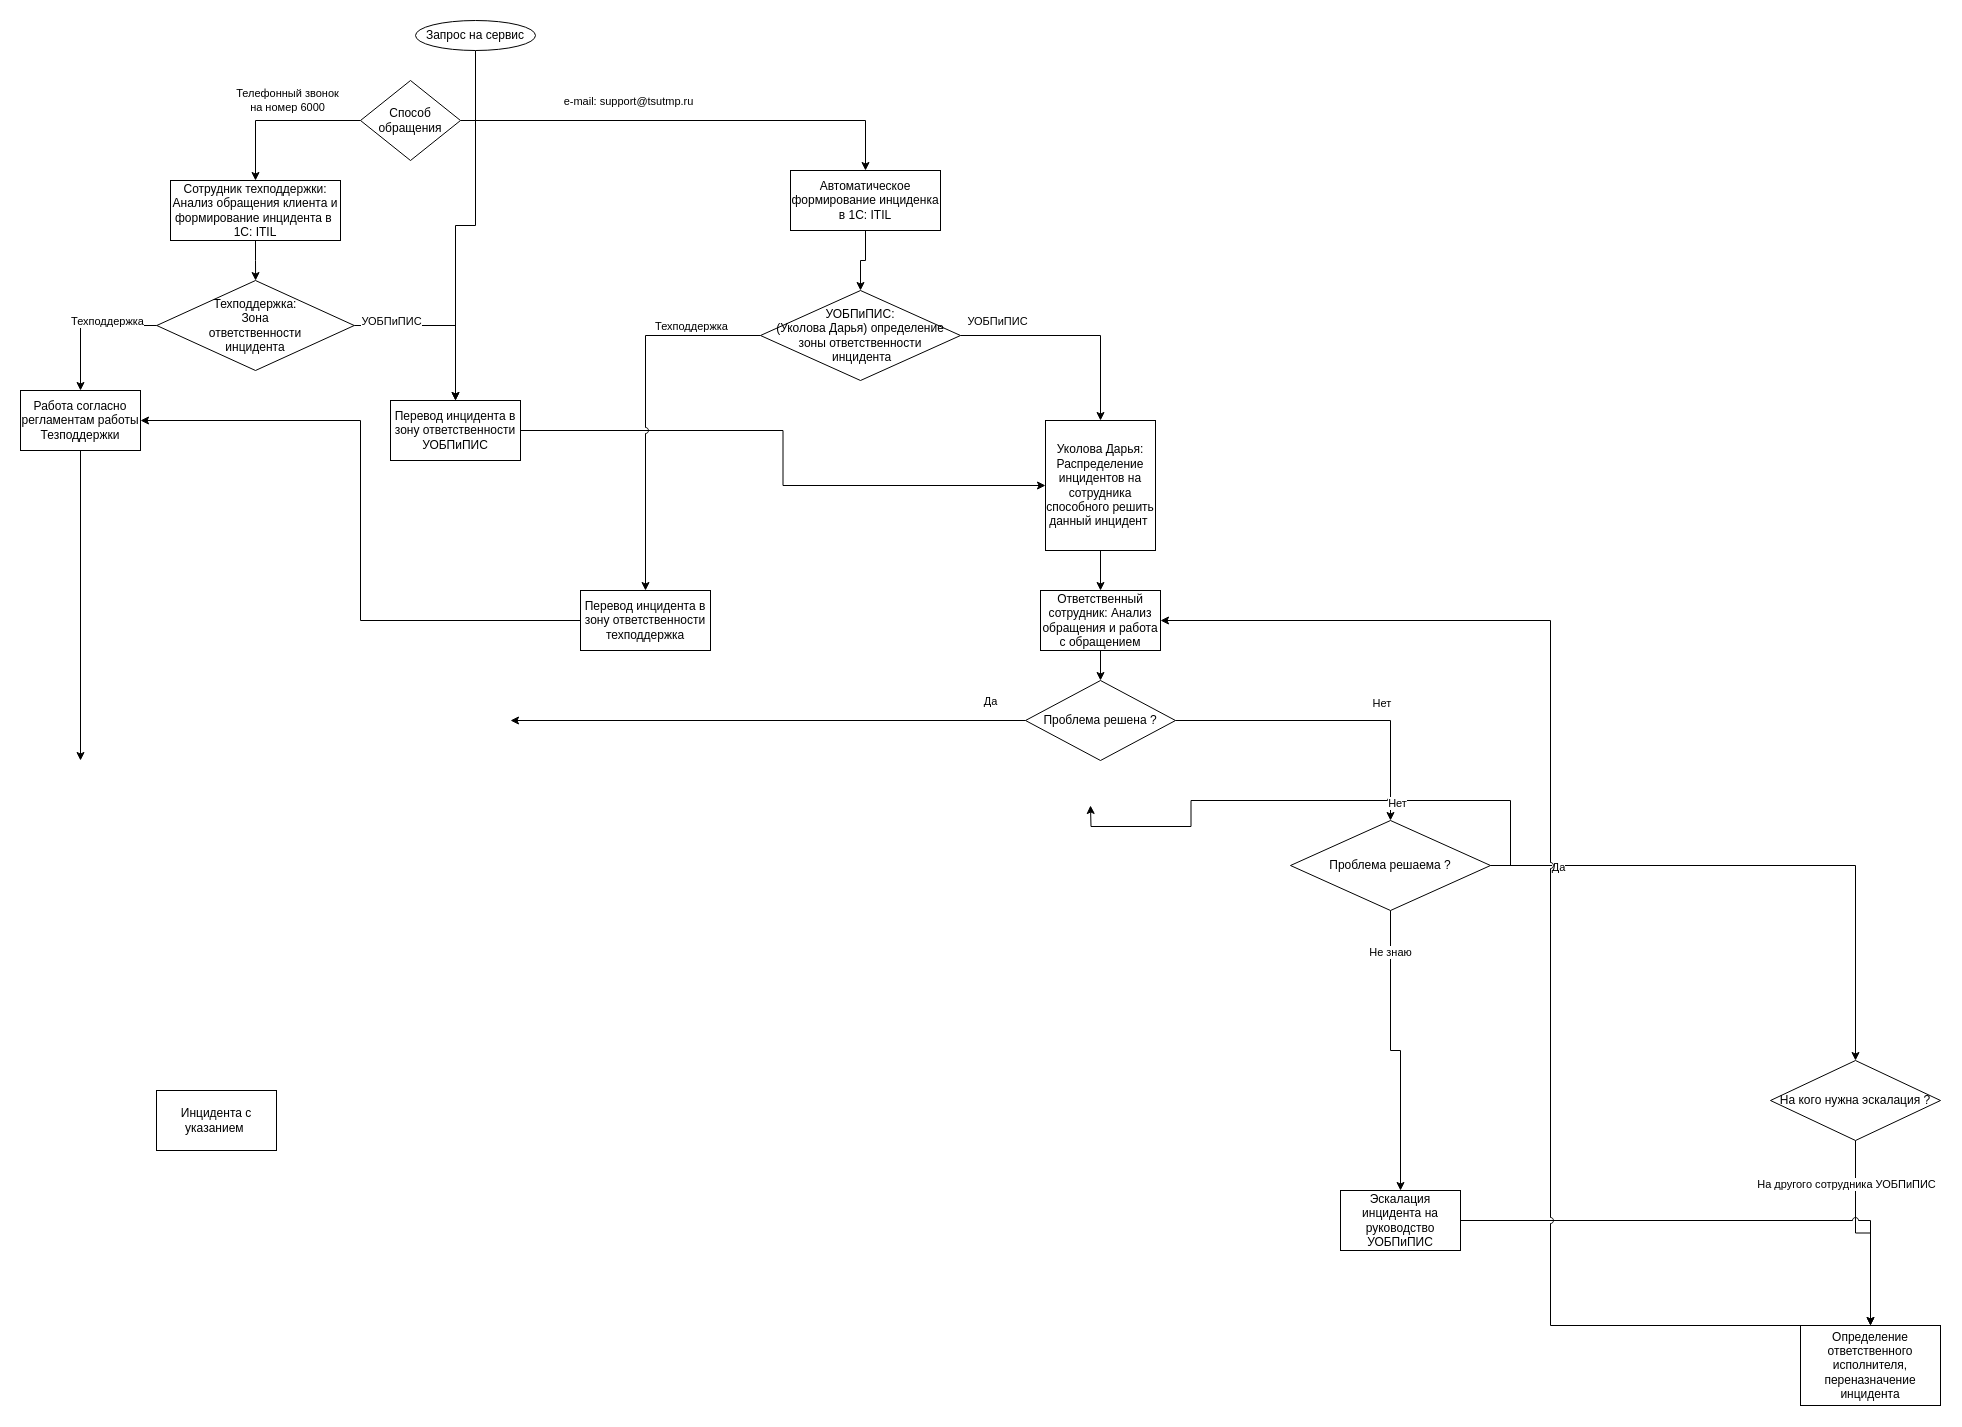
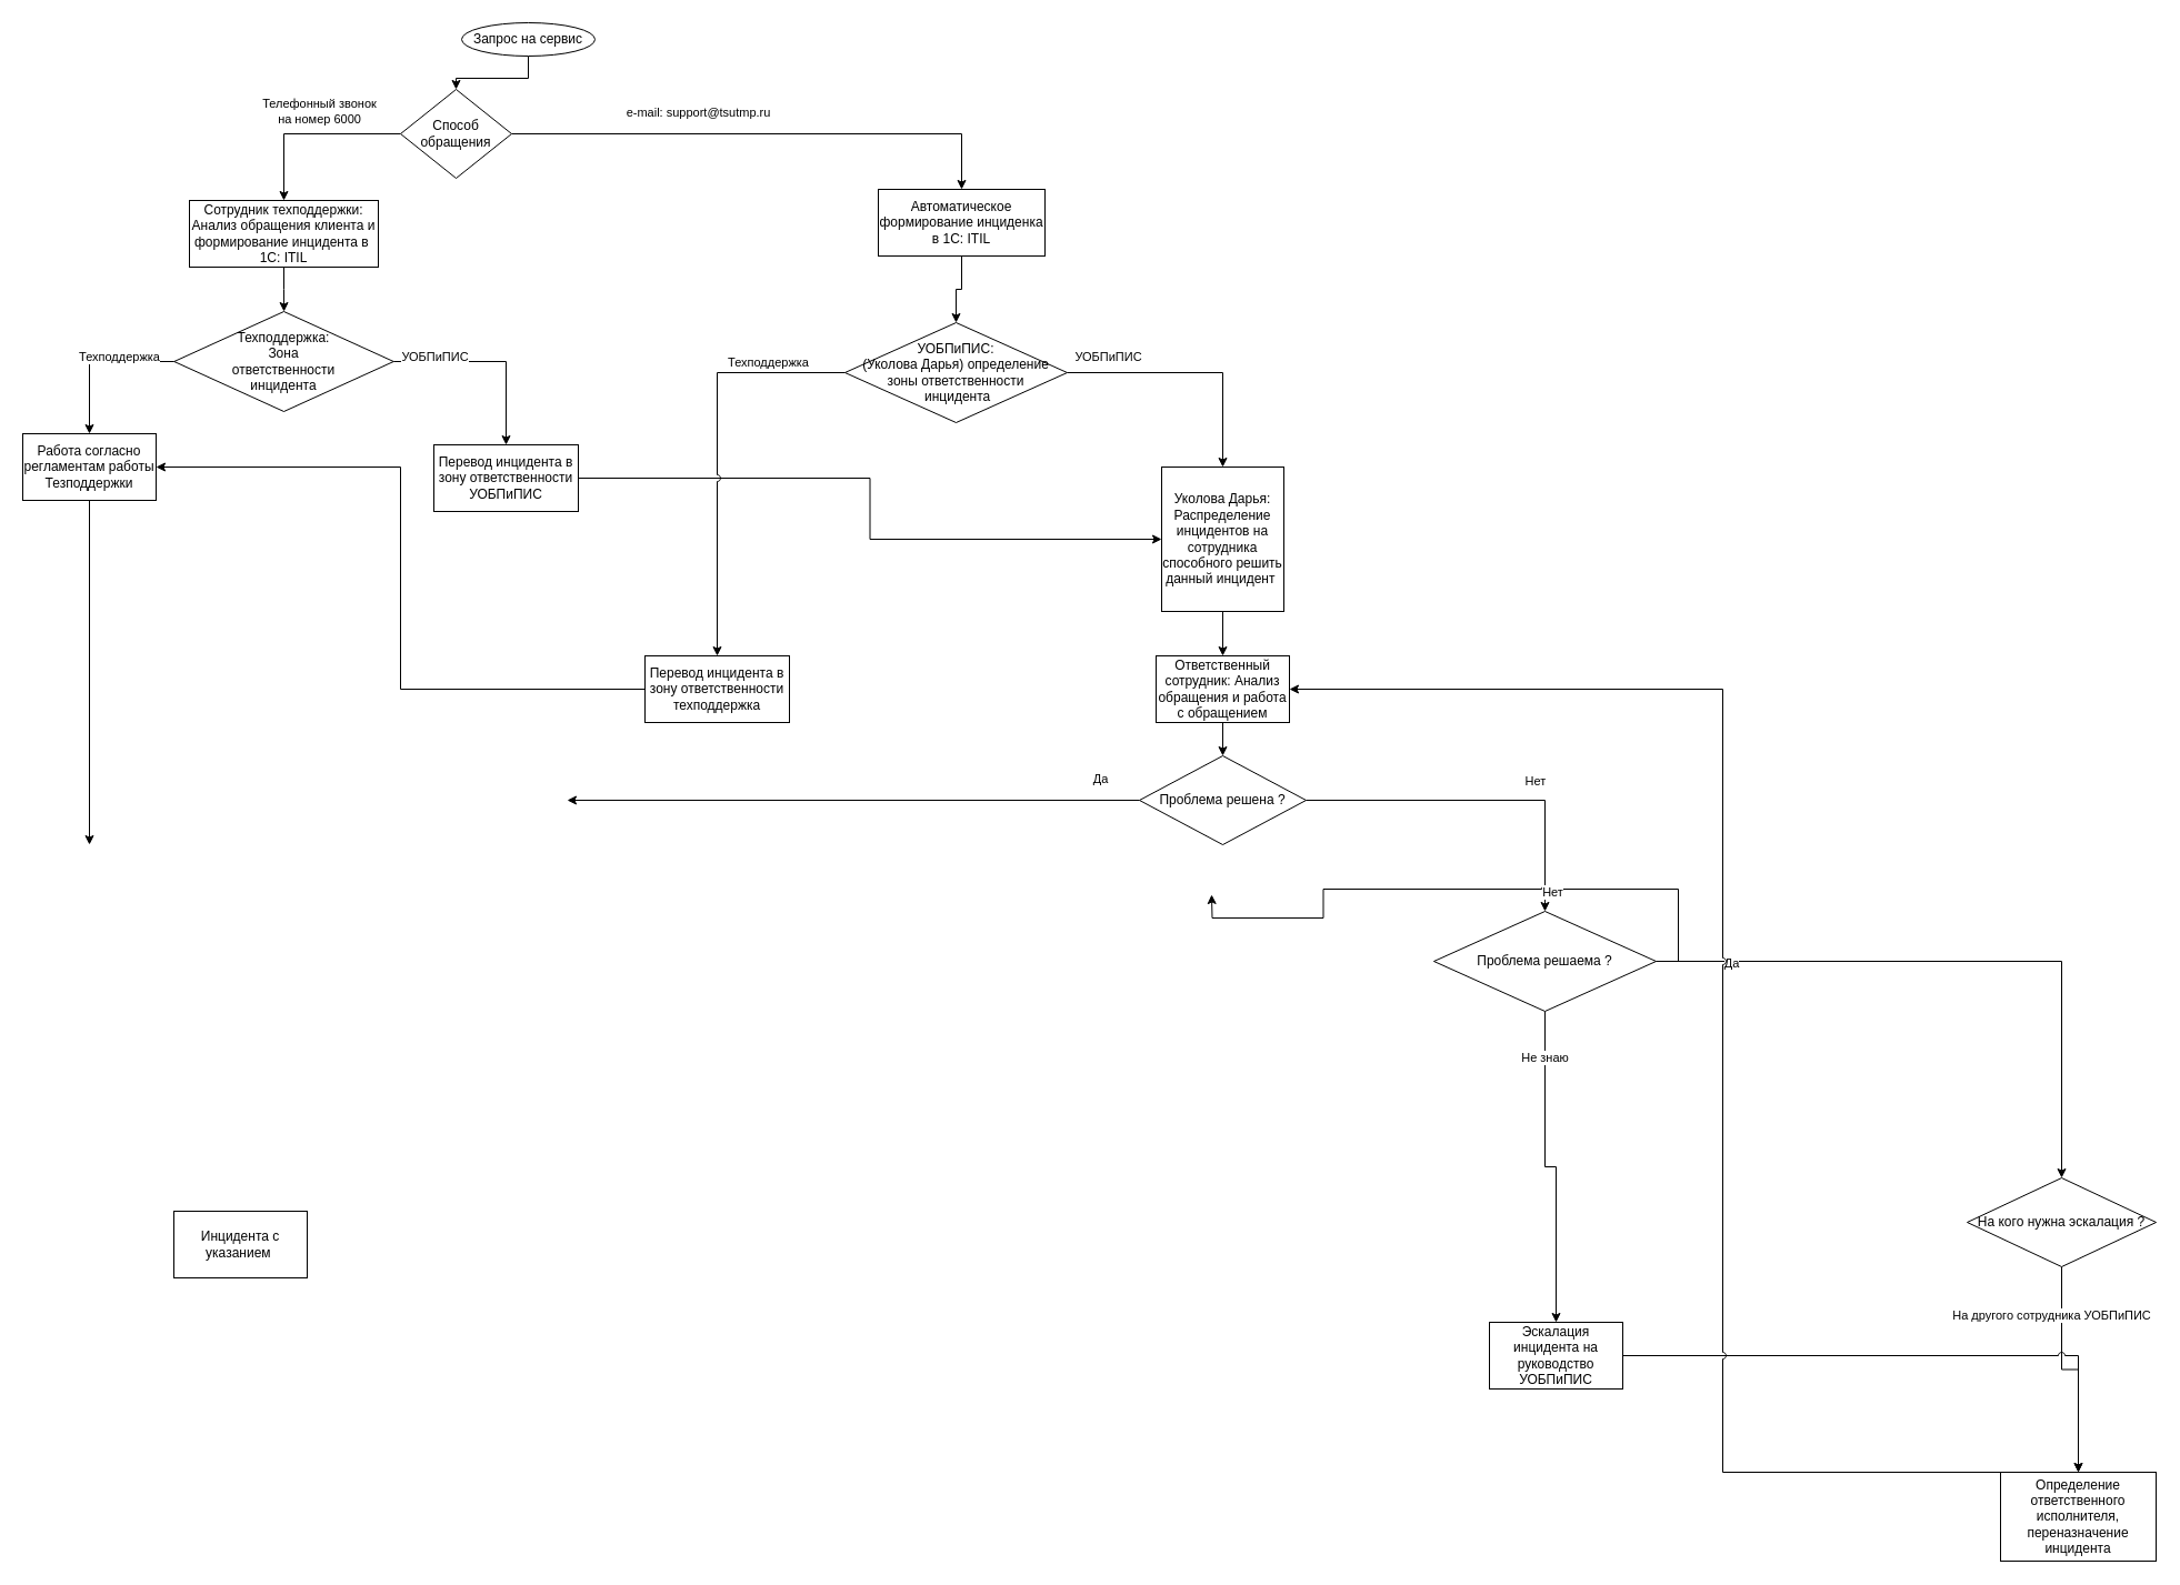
  <mxCell id="0" />
  <mxCell id="1" parent="0" />
- <mxCell id="2" value="" style="edgeStyle=orthogonalEdgeStyle;rounded=0;orthogonalLoop=1;jettySize=auto;html=1;" edge="1" parent="1" source="3" target="19"><mxGeometry relative="1" as="geometry" /></mxCell>
+ <mxCell id="2" value="" style="edgeStyle=orthogonalEdgeStyle;rounded=0;orthogonalLoop=1;jettySize=auto;html=1;" edge="1" parent="1" source="3" target="8"><mxGeometry relative="1" as="geometry" /></mxCell>
  <mxCell id="3" value="Запрос на сервис" style="ellipse;whiteSpace=wrap;html=1;" vertex="1" parent="1"><mxGeometry x="415" y="20" width="120" height="30" as="geometry" /></mxCell>
  <mxCell id="4" style="edgeStyle=orthogonalEdgeStyle;rounded=0;orthogonalLoop=1;jettySize=auto;html=1;exitX=1;exitY=0.5;exitDx=0;exitDy=0;" edge="1" parent="1" source="8" target="12"><mxGeometry relative="1" as="geometry"><mxPoint x="570" y="200" as="targetPoint" /></mxGeometry></mxCell>
  <mxCell id="5" value="e-mail: support@tsutmp.ru" style="edgeLabel;html=1;align=center;verticalAlign=middle;resizable=0;points=[];" vertex="1" connectable="0" parent="4"><mxGeometry x="-0.4" y="4" relative="1" as="geometry"><mxPoint x="30" y="-16" as="offset" /></mxGeometry></mxCell>
  <mxCell id="6" style="edgeStyle=orthogonalEdgeStyle;rounded=0;orthogonalLoop=1;jettySize=auto;html=1;exitX=0;exitY=0.5;exitDx=0;exitDy=0;" edge="1" parent="1" source="8" target="10"><mxGeometry relative="1" as="geometry"><mxPoint x="300" y="150" as="targetPoint" /></mxGeometry></mxCell>
  <mxCell id="7" value="Телефонный звонок&lt;br&gt;на номер 6000" style="edgeLabel;html=1;align=center;verticalAlign=middle;resizable=0;points=[];" vertex="1" connectable="0" parent="6"><mxGeometry x="-0.333" y="-1" relative="1" as="geometry"><mxPoint x="-19" y="-20" as="offset" /></mxGeometry></mxCell>
  <mxCell id="8" value="Способ обращения" style="rhombus;whiteSpace=wrap;html=1;" vertex="1" parent="1"><mxGeometry x="360" y="80" width="100" height="80" as="geometry" /></mxCell>
  <mxCell id="9" style="edgeStyle=orthogonalEdgeStyle;rounded=0;orthogonalLoop=1;jettySize=auto;html=1;" edge="1" parent="1" source="10" target="17"><mxGeometry relative="1" as="geometry"><mxPoint x="255" y="290" as="targetPoint" /></mxGeometry></mxCell>
  <mxCell id="10" value="Сотрудник техподдержки: Анализ обращения клиента и формирование инцидента в&amp;nbsp; 1С: ITIL" style="rounded=0;whiteSpace=wrap;html=1;" vertex="1" parent="1"><mxGeometry x="170" y="180" width="170" height="60" as="geometry" /></mxCell>
  <mxCell id="11" style="edgeStyle=orthogonalEdgeStyle;rounded=0;orthogonalLoop=1;jettySize=auto;html=1;" edge="1" parent="1" source="12" target="26"><mxGeometry relative="1" as="geometry"><mxPoint x="865" y="280" as="targetPoint" /></mxGeometry></mxCell>
  <mxCell id="12" value="Автоматическое формирование инциденка в 1С: ITIL" style="rounded=0;whiteSpace=wrap;html=1;" vertex="1" parent="1"><mxGeometry x="790" y="170" width="150" height="60" as="geometry" /></mxCell>
  <mxCell id="13" style="edgeStyle=orthogonalEdgeStyle;rounded=0;orthogonalLoop=1;jettySize=auto;html=1;" edge="1" parent="1" source="17" target="21"><mxGeometry relative="1" as="geometry"><mxPoint x="130" y="400" as="targetPoint" /></mxGeometry></mxCell>
  <mxCell id="14" value="Техподдержка" style="edgeLabel;html=1;align=center;verticalAlign=middle;resizable=0;points=[];" vertex="1" connectable="0" parent="13"><mxGeometry x="-0.286" relative="1" as="geometry"><mxPoint y="-5" as="offset" /></mxGeometry></mxCell>
  <mxCell id="15" style="edgeStyle=orthogonalEdgeStyle;rounded=0;orthogonalLoop=1;jettySize=auto;html=1;" edge="1" parent="1" source="17" target="19"><mxGeometry relative="1" as="geometry"><mxPoint x="460" y="325" as="targetPoint" /></mxGeometry></mxCell>
  <mxCell id="16" value="УОБПиПИС" style="edgeLabel;html=1;align=center;verticalAlign=middle;resizable=0;points=[];" vertex="1" connectable="0" parent="15"><mxGeometry x="-0.781" relative="1" as="geometry"><mxPoint x="17.5" y="-5" as="offset" /></mxGeometry></mxCell>
  <mxCell id="17" value="Техподдержка: &lt;br&gt;Зона &lt;br&gt;ответственности&lt;br&gt;инцидента" style="rhombus;whiteSpace=wrap;html=1;" vertex="1" parent="1"><mxGeometry x="156.25" y="280" width="197.5" height="90" as="geometry" /></mxCell>
  <mxCell id="18" style="edgeStyle=orthogonalEdgeStyle;rounded=0;jumpStyle=arc;orthogonalLoop=1;jettySize=auto;html=1;" edge="1" parent="1" source="19" target="29"><mxGeometry relative="1" as="geometry" /></mxCell>
  <mxCell id="19" value="Перевод инцидента в зону ответственности УОБПиПИС&lt;br&gt;" style="rounded=0;whiteSpace=wrap;html=1;" vertex="1" parent="1"><mxGeometry x="390" y="400" width="130" height="60" as="geometry" /></mxCell>
  <mxCell id="20" style="edgeStyle=orthogonalEdgeStyle;rounded=0;jumpStyle=arc;orthogonalLoop=1;jettySize=auto;html=1;" edge="1" parent="1" source="21"><mxGeometry relative="1" as="geometry"><mxPoint x="80" y="760" as="targetPoint" /></mxGeometry></mxCell>
  <mxCell id="21" value="Работа согласно регламентам работы Тезподдержки" style="rounded=0;whiteSpace=wrap;html=1;" vertex="1" parent="1"><mxGeometry y="390" width="120" height="60" as="geometry" x="20" /></mxCell>
  <mxCell id="22" style="edgeStyle=orthogonalEdgeStyle;rounded=0;jumpStyle=arc;orthogonalLoop=1;jettySize=auto;html=1;" edge="1" parent="1" source="26" target="29"><mxGeometry relative="1" as="geometry"><mxPoint x="1060" y="410" as="targetPoint" /></mxGeometry></mxCell>
  <mxCell id="23" value="УОБПиПИС" style="edgeLabel;html=1;align=center;verticalAlign=middle;resizable=0;points=[];" vertex="1" connectable="0" parent="22"><mxGeometry x="-0.664" y="-2" relative="1" as="geometry"><mxPoint x="-1.63" y="-16.94" as="offset" /></mxGeometry></mxCell>
  <mxCell id="24" style="edgeStyle=orthogonalEdgeStyle;rounded=0;jumpStyle=arc;orthogonalLoop=1;jettySize=auto;html=1;" edge="1" parent="1" source="26" target="51"><mxGeometry relative="1" as="geometry" /></mxCell>
  <mxCell id="25" value="Техподдержка" style="edgeLabel;html=1;align=center;verticalAlign=middle;resizable=0;points=[];" vertex="1" connectable="0" parent="24"><mxGeometry x="-0.484" y="2" relative="1" as="geometry"><mxPoint x="25.16" y="-11.94" as="offset" /></mxGeometry></mxCell>
  <mxCell id="26" value="&lt;span&gt;УОБПиПИС:&lt;br&gt;(Уколова Дарья) определение зоны ответственности&lt;br&gt;&amp;nbsp;инцидента&lt;/span&gt;" style="rhombus;whiteSpace=wrap;html=1;" vertex="1" parent="1"><mxGeometry x="760" y="290" width="200" height="90" as="geometry" /></mxCell>
  <mxCell id="27" style="edgeStyle=orthogonalEdgeStyle;rounded=0;orthogonalLoop=1;jettySize=auto;html=1;entryX=1;entryY=0.5;entryDx=0;entryDy=0;jumpStyle=arc;" edge="1" parent="1" source="51" target="21"><mxGeometry relative="1" as="geometry" /></mxCell>
  <mxCell id="28" style="edgeStyle=orthogonalEdgeStyle;rounded=0;jumpStyle=arc;orthogonalLoop=1;jettySize=auto;html=1;" edge="1" parent="1" source="29" target="31"><mxGeometry relative="1" as="geometry" /></mxCell>
  <mxCell id="29" value="Уколова Дарья: Распределение инцидентов на сотрудника способного решить данный инцидент&amp;nbsp;" style="rounded=0;whiteSpace=wrap;html=1;" vertex="1" parent="1"><mxGeometry x="1045" y="420" width="110" height="130" as="geometry" /></mxCell>
  <mxCell id="30" style="edgeStyle=orthogonalEdgeStyle;rounded=0;jumpStyle=arc;orthogonalLoop=1;jettySize=auto;html=1;" edge="1" parent="1" source="31" target="36"><mxGeometry relative="1" as="geometry" /></mxCell>
  <mxCell id="31" value="Ответственный сотрудник: Анализ обращения и работа с обращением" style="rounded=0;whiteSpace=wrap;html=1;" vertex="1" parent="1"><mxGeometry x="1040" y="590" width="120" height="60" as="geometry" /></mxCell>
  <mxCell id="32" style="edgeStyle=orthogonalEdgeStyle;rounded=0;jumpStyle=arc;orthogonalLoop=1;jettySize=auto;html=1;" edge="1" parent="1" source="36" target="43"><mxGeometry relative="1" as="geometry"><mxPoint x="920" y="720" as="targetPoint" /></mxGeometry></mxCell>
  <mxCell id="33" value="Нет&amp;nbsp;" style="edgeLabel;html=1;align=center;verticalAlign=middle;resizable=0;points=[];" vertex="1" connectable="0" parent="32"><mxGeometry x="0.26" y="-1" relative="1" as="geometry"><mxPoint x="9" y="-19" as="offset" /></mxGeometry></mxCell>
  <mxCell id="34" style="edgeStyle=orthogonalEdgeStyle;rounded=0;jumpStyle=arc;orthogonalLoop=1;jettySize=auto;html=1;" edge="1" parent="1" source="36"><mxGeometry relative="1" as="geometry"><mxPoint x="510" y="720" as="targetPoint" /></mxGeometry></mxCell>
  <mxCell id="35" value="Да" style="edgeLabel;html=1;align=center;verticalAlign=middle;resizable=0;points=[];" vertex="1" connectable="0" parent="34"><mxGeometry x="-0.862" y="-3" relative="1" as="geometry"><mxPoint y="-17" as="offset" /></mxGeometry></mxCell>
  <mxCell id="36" value="Проблема решена ?" style="rhombus;whiteSpace=wrap;html=1;" vertex="1" parent="1"><mxGeometry x="1025" y="680" width="150" height="80" as="geometry" /></mxCell>
  <mxCell id="37" style="edgeStyle=orthogonalEdgeStyle;rounded=0;jumpStyle=arc;orthogonalLoop=1;jettySize=auto;html=1;exitX=1;exitY=0.5;exitDx=0;exitDy=0;" edge="1" parent="1" source="43"><mxGeometry relative="1" as="geometry"><mxPoint x="1090" y="805" as="targetPoint" /></mxGeometry></mxCell>
  <mxCell id="38" value="Нет" style="edgeLabel;html=1;align=center;verticalAlign=middle;resizable=0;points=[];" vertex="1" connectable="0" parent="37"><mxGeometry x="-0.28" y="2" relative="1" as="geometry"><mxPoint as="offset" /></mxGeometry></mxCell>
  <mxCell id="39" style="edgeStyle=orthogonalEdgeStyle;rounded=0;jumpStyle=arc;orthogonalLoop=1;jettySize=auto;html=1;" edge="1" parent="1" source="43" target="46"><mxGeometry relative="1" as="geometry"><mxPoint x="690" y="805" as="targetPoint" /></mxGeometry></mxCell>
  <mxCell id="40" value="Да" style="edgeLabel;html=1;align=center;verticalAlign=middle;resizable=0;points=[];" vertex="1" connectable="0" parent="39"><mxGeometry x="-0.76" y="-1" relative="1" as="geometry"><mxPoint as="offset" /></mxGeometry></mxCell>
  <mxCell id="41" style="edgeStyle=orthogonalEdgeStyle;rounded=0;jumpStyle=arc;orthogonalLoop=1;jettySize=auto;html=1;" edge="1" parent="1" source="43" target="48"><mxGeometry relative="1" as="geometry"><mxPoint x="890" y="990" as="targetPoint" /></mxGeometry></mxCell>
  <mxCell id="42" value="Не знаю" style="edgeLabel;html=1;align=center;verticalAlign=middle;resizable=0;points=[];" vertex="1" connectable="0" parent="41"><mxGeometry x="-0.717" y="-1" relative="1" as="geometry"><mxPoint as="offset" /></mxGeometry></mxCell>
  <mxCell id="43" value="Проблема решаема ?" style="rhombus;whiteSpace=wrap;html=1;" vertex="1" parent="1"><mxGeometry x="1290" y="820" width="200" height="90" as="geometry" /></mxCell>
  <mxCell id="44" style="edgeStyle=orthogonalEdgeStyle;rounded=0;jumpStyle=arc;orthogonalLoop=1;jettySize=auto;html=1;" edge="1" parent="1" source="46" target="50"><mxGeometry relative="1" as="geometry"><mxPoint x="420" y="1030" as="targetPoint" /></mxGeometry></mxCell>
  <mxCell id="45" value="На другого сотрудника УОБПиПИС" style="edgeLabel;html=1;align=center;verticalAlign=middle;resizable=0;points=[];" vertex="1" connectable="0" parent="44"><mxGeometry x="-0.35" y="-4" relative="1" as="geometry"><mxPoint x="-6" y="-22" as="offset" /></mxGeometry></mxCell>
  <mxCell id="46" value="На кого нужна эскалация ?" style="rhombus;whiteSpace=wrap;html=1;" vertex="1" parent="1"><mxGeometry x="1770" y="1060" width="170" height="80" as="geometry" /></mxCell>
  <mxCell id="47" style="edgeStyle=orthogonalEdgeStyle;rounded=0;jumpStyle=arc;orthogonalLoop=1;jettySize=auto;html=1;" edge="1" parent="1" source="48" target="50"><mxGeometry relative="1" as="geometry"><mxPoint x="890" y="1140" as="targetPoint" /></mxGeometry></mxCell>
  <mxCell id="48" value="Эскалация инцидента на руководство УОБПиПИС" style="rounded=0;whiteSpace=wrap;html=1;" vertex="1" parent="1"><mxGeometry x="1340" y="1190" width="120" height="60" as="geometry" /></mxCell>
  <mxCell id="49" style="edgeStyle=orthogonalEdgeStyle;rounded=0;jumpStyle=arc;orthogonalLoop=1;jettySize=auto;html=1;exitX=0.5;exitY=0;exitDx=0;exitDy=0;" edge="1" parent="1" source="50" target="31"><mxGeometry relative="1" as="geometry"><Array as="points"><mxPoint x="1550" y="620" /></Array></mxGeometry></mxCell>
  <mxCell id="50" value="Определение ответственного исполнителя, переназначение инцидента" style="rounded=0;whiteSpace=wrap;html=1;" vertex="1" parent="1"><mxGeometry x="1800" y="1325" width="140" height="80" as="geometry" /></mxCell>
  <mxCell id="51" value="Перевод инцидента в зону ответственности техподдержка" style="rounded=0;whiteSpace=wrap;html=1;" vertex="1" parent="1"><mxGeometry x="580" y="590" width="130" height="60" as="geometry" /></mxCell>
  <mxCell id="52" value="Инцидента с указанием&amp;nbsp;" style="rounded=0;whiteSpace=wrap;html=1;" vertex="1" parent="1"><mxGeometry x="156" y="1090" width="120" height="60" as="geometry" /></mxCell>
